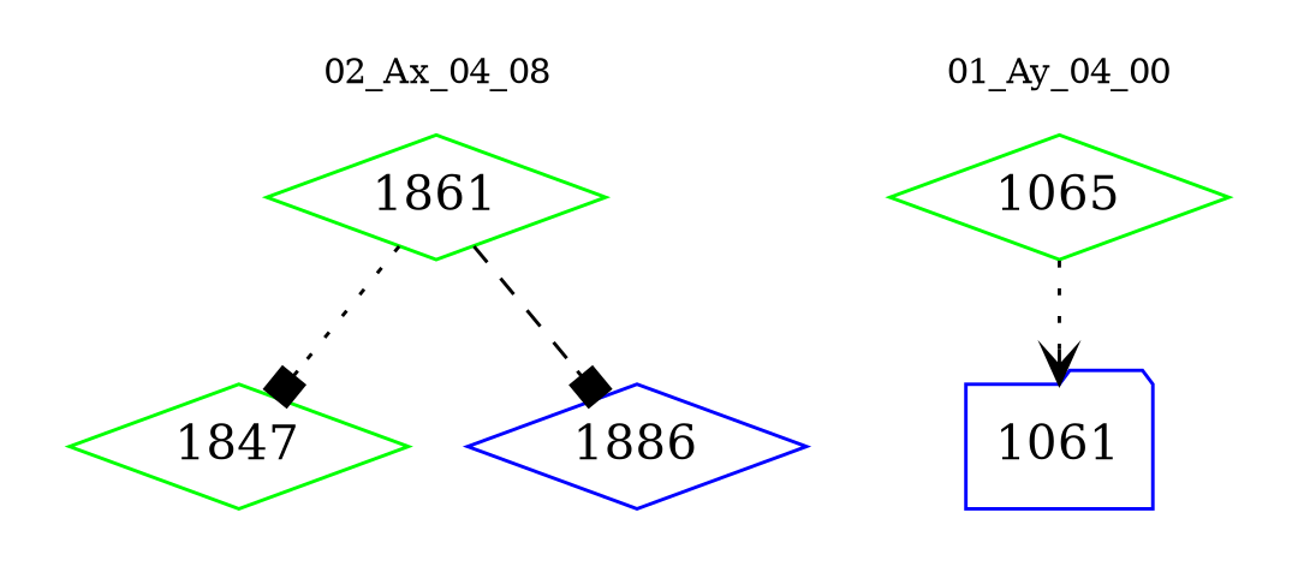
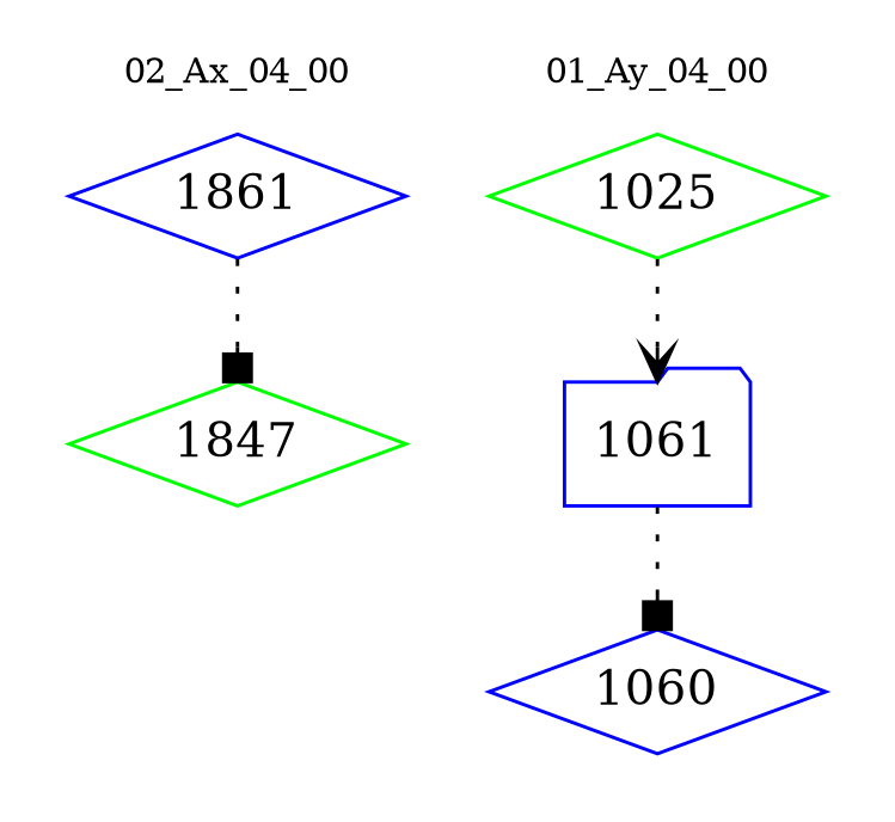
  digraph {
    node [color=blue shape=diamond]
    edge [arrowhead=box color=black style=dotted]
    n1 [color=green label=1847]
-   n2 [color=green label=1861]
-   n3 [label=1886]
-   n4 [color=green label=1065]
+   n2 [label=1861]
+   n4 [color=green label=1025]
    n5 [label=1061 shape=folder]
+   n6 [label=1060]
    subgraph cluster_1 {
      color=white
      fontsize=10
-     label="02_Ax_04_08"
+     label="02_Ax_04_00"
      n1
      n2
-     n3
    }
    subgraph cluster_2 {
      color=white
      fontsize=10
      label="01_Ay_04_00"
      n4
      n5
+     n6
    }
    n2 -> n1
-   n2 -> n3 [style=dashed]
    n4 -> n5 [arrowhead=vee]
+   n5 -> n6
  }
